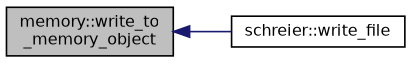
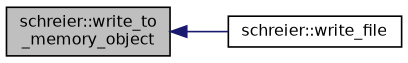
  digraph {
    rankdir=LR
    node [color=black fontname=Helvetica fontsize=10 shape=record style=filled]
-   n1 [fillcolor=grey75 fontcolor=black height=0.2 label="memory::write_to\l_memory_object" width=0.4]
+   n1 [fillcolor=grey75 fontcolor=black height=0.2 label="schreier::write_to\l_memory_object" width=0.4]
    n2 [fillcolor=white height=0.2 label="schreier::write_file" width=0.4]
    n1 -> n2 [color=midnightblue dir=back fontname=Helvetica fontsize=10 labelfontname=Helvetica labelfontsize=10 style=solid]
  }
